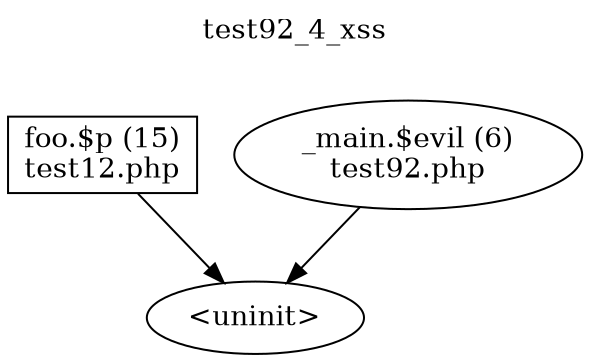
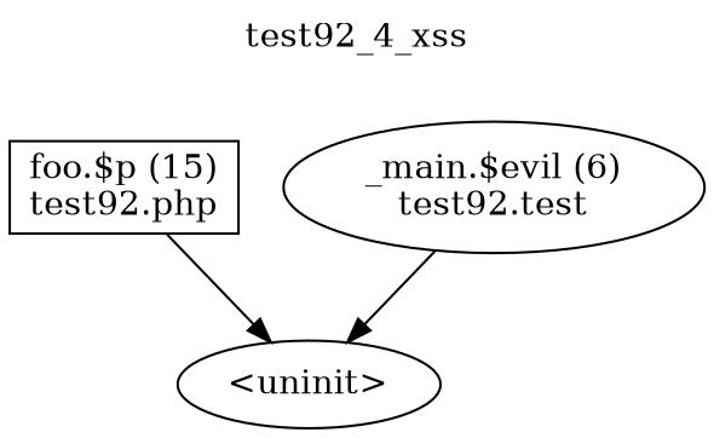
  digraph {
    label=test92_4_xss
    labelloc=t
    node [shape=ellipse]
-   n1 [label="foo.$p (15)\ntest12.php" shape=box]
+   n1 [label="foo.$p (15)\ntest92.php" shape=box]
    n2 [label="<uninit>"]
-   n3 [label="_main.$evil (6)\ntest92.php"]
+   n3 [label="_main.$evil (6)\ntest92.test"]
    n1 -> n2
    n3 -> n2
  }
